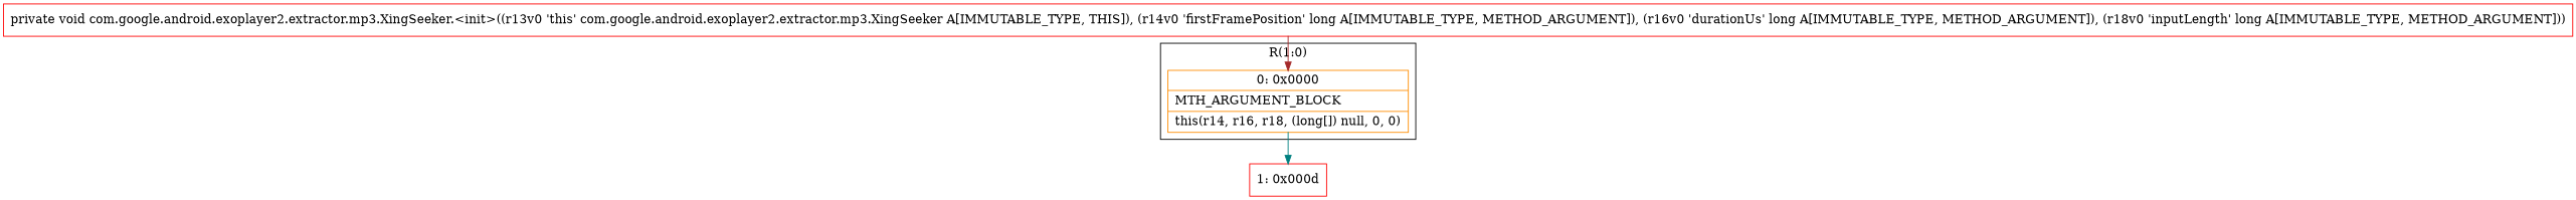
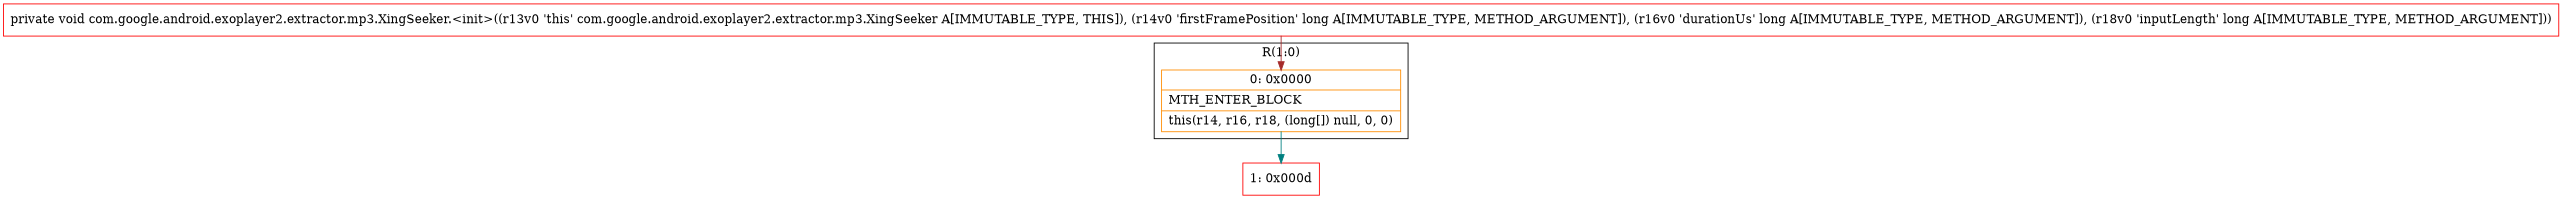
  digraph {
    node [color=red shape=record]
-   n1 [color=darkorange label="{0\:\ 0x0000|MTH_ARGUMENT_BLOCK\l|this(r14, r16, r18, (long[]) null, 0, 0)\l}"]
+   n1 [color=darkorange label="{0\:\ 0x0000|MTH_ENTER_BLOCK\l|this(r14, r16, r18, (long[]) null, 0, 0)\l}"]
    n2 [label="{1\:\ 0x000d}"]
    n3 [label="{private void com.google.android.exoplayer2.extractor.mp3.XingSeeker.\<init\>((r13v0 'this' com.google.android.exoplayer2.extractor.mp3.XingSeeker A[IMMUTABLE_TYPE, THIS]), (r14v0 'firstFramePosition' long A[IMMUTABLE_TYPE, METHOD_ARGUMENT]), (r16v0 'durationUs' long A[IMMUTABLE_TYPE, METHOD_ARGUMENT]), (r18v0 'inputLength' long A[IMMUTABLE_TYPE, METHOD_ARGUMENT])) }"]
    subgraph cluster_1 {
      label="R(1:0)"
      n1
    }
    n1 -> n2 [color=teal]
    n3 -> n1 [color=brown]
  }
